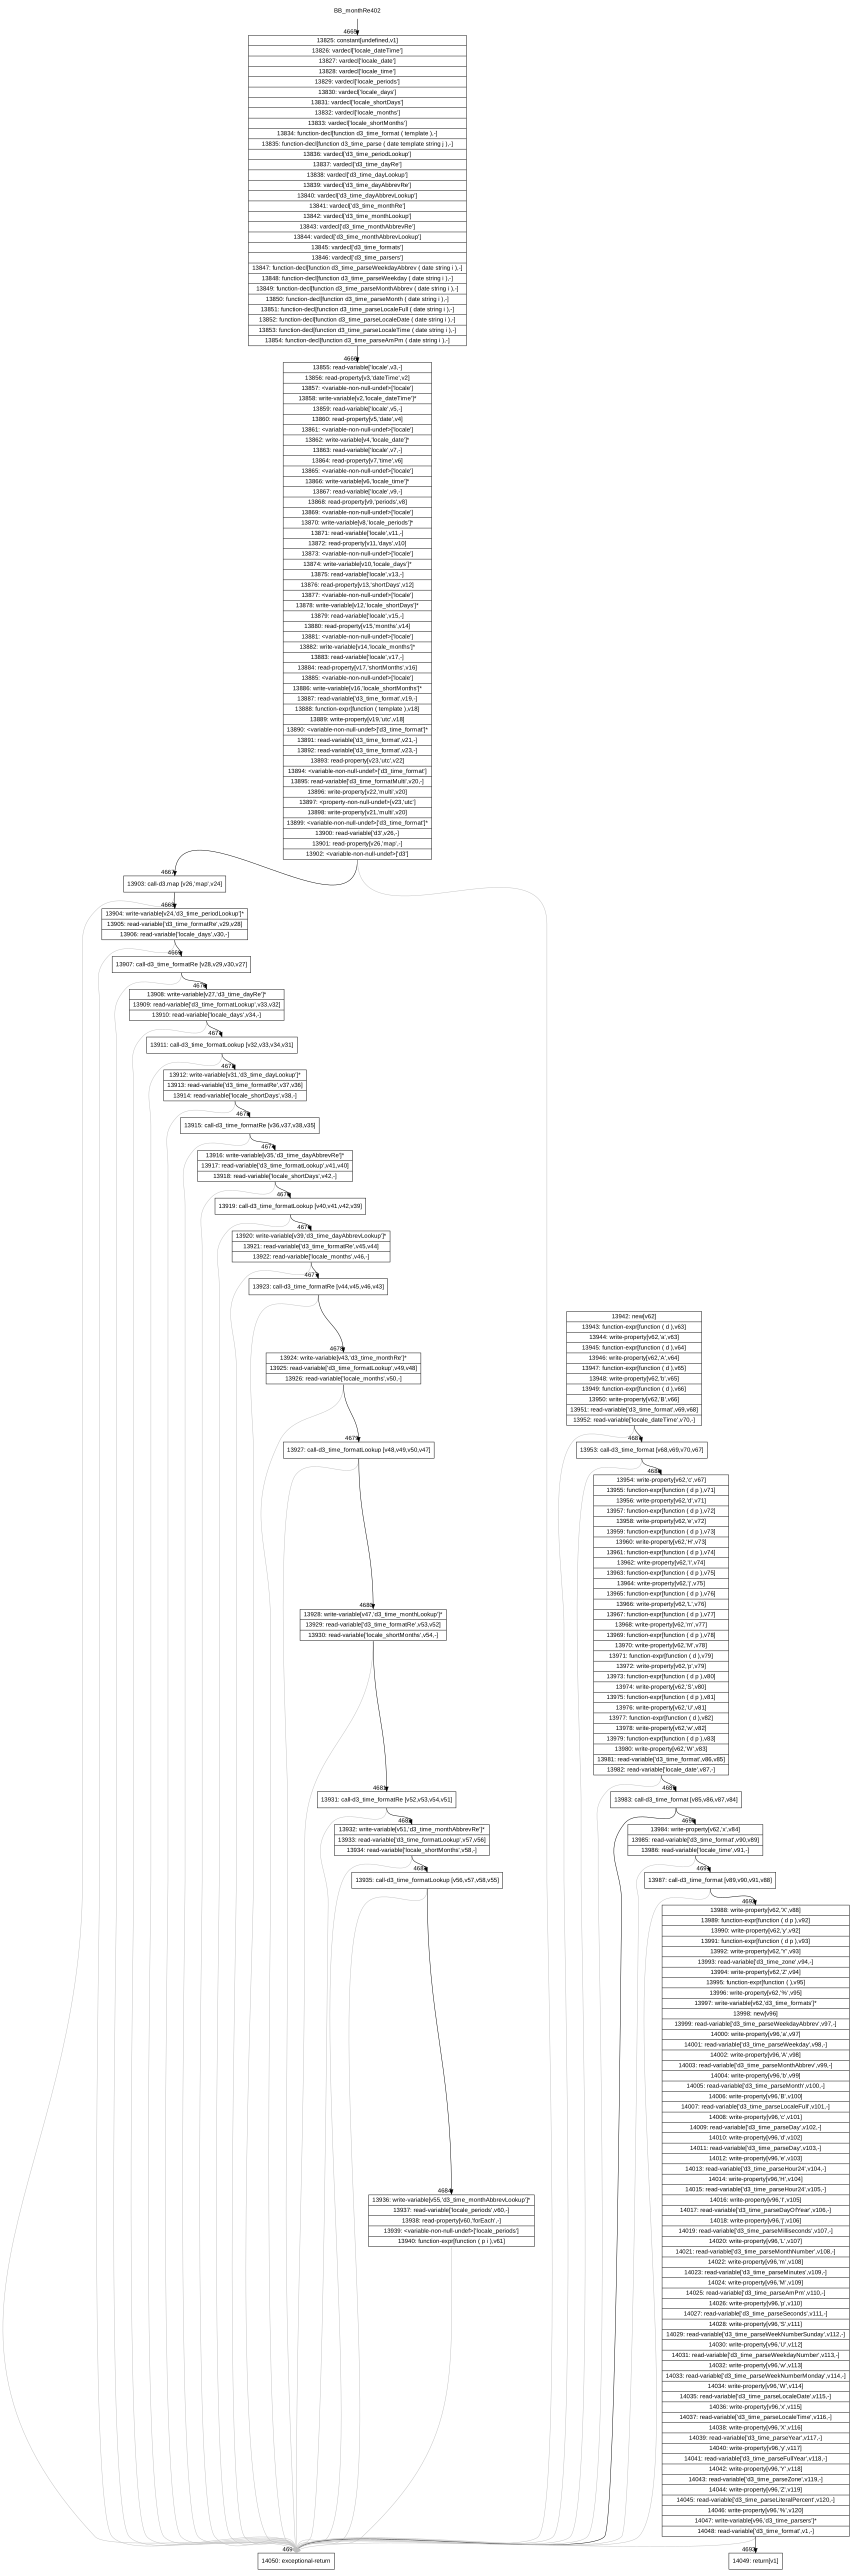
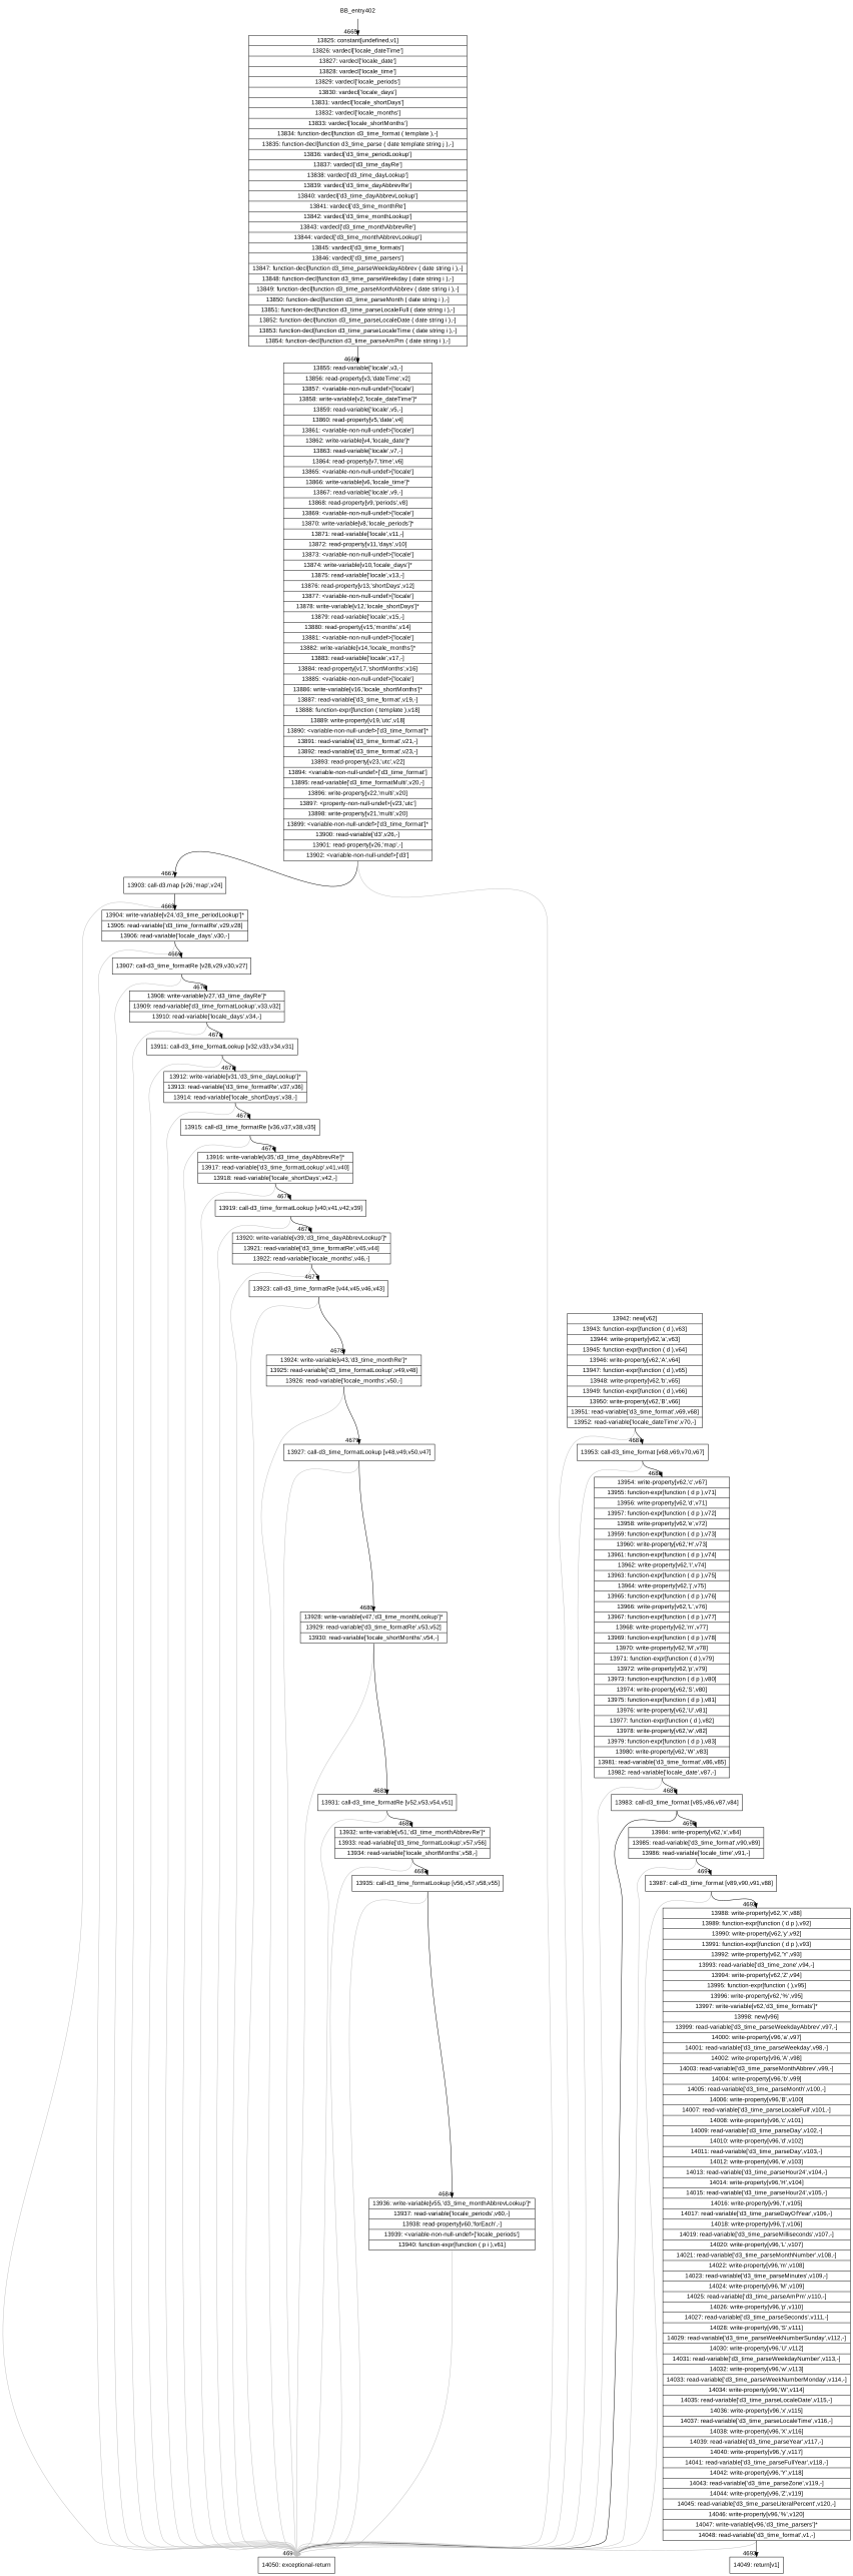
  digraph {
    fontname="Liberation Sans"
    rankdir=TD
    node [fontname="Liberation Sans" shape=record]
    edge [fontname="Liberation Sans" headport=n tailport=s]
-   BB_entry402 [shape=none label=BB_monthRe402]
+   BB_entry402 [shape=none]
    n2 [label="{13825: constant[undefined,v1]|13826: vardecl['locale_dateTime']|13827: vardecl['locale_date']|13828: vardecl['locale_time']|13829: vardecl['locale_periods']|13830: vardecl['locale_days']|13831: vardecl['locale_shortDays']|13832: vardecl['locale_months']|13833: vardecl['locale_shortMonths']|13834: function-decl[function d3_time_format ( template ),-]|13835: function-decl[function d3_time_parse ( date template string j ),-]|13836: vardecl['d3_time_periodLookup']|13837: vardecl['d3_time_dayRe']|13838: vardecl['d3_time_dayLookup']|13839: vardecl['d3_time_dayAbbrevRe']|13840: vardecl['d3_time_dayAbbrevLookup']|13841: vardecl['d3_time_monthRe']|13842: vardecl['d3_time_monthLookup']|13843: vardecl['d3_time_monthAbbrevRe']|13844: vardecl['d3_time_monthAbbrevLookup']|13845: vardecl['d3_time_formats']|13846: vardecl['d3_time_parsers']|13847: function-decl[function d3_time_parseWeekdayAbbrev ( date string i ),-]|13848: function-decl[function d3_time_parseWeekday ( date string i ),-]|13849: function-decl[function d3_time_parseMonthAbbrev ( date string i ),-]|13850: function-decl[function d3_time_parseMonth ( date string i ),-]|13851: function-decl[function d3_time_parseLocaleFull ( date string i ),-]|13852: function-decl[function d3_time_parseLocaleDate ( date string i ),-]|13853: function-decl[function d3_time_parseLocaleTime ( date string i ),-]|13854: function-decl[function d3_time_parseAmPm ( date string i ),-]}"]
    n3 [label="{13855: read-variable['locale',v3,-]|13856: read-property[v3,'dateTime',v2]|13857: \<variable-non-null-undef\>['locale']|13858: write-variable[v2,'locale_dateTime']*|13859: read-variable['locale',v5,-]|13860: read-property[v5,'date',v4]|13861: \<variable-non-null-undef\>['locale']|13862: write-variable[v4,'locale_date']*|13863: read-variable['locale',v7,-]|13864: read-property[v7,'time',v6]|13865: \<variable-non-null-undef\>['locale']|13866: write-variable[v6,'locale_time']*|13867: read-variable['locale',v9,-]|13868: read-property[v9,'periods',v8]|13869: \<variable-non-null-undef\>['locale']|13870: write-variable[v8,'locale_periods']*|13871: read-variable['locale',v11,-]|13872: read-property[v11,'days',v10]|13873: \<variable-non-null-undef\>['locale']|13874: write-variable[v10,'locale_days']*|13875: read-variable['locale',v13,-]|13876: read-property[v13,'shortDays',v12]|13877: \<variable-non-null-undef\>['locale']|13878: write-variable[v12,'locale_shortDays']*|13879: read-variable['locale',v15,-]|13880: read-property[v15,'months',v14]|13881: \<variable-non-null-undef\>['locale']|13882: write-variable[v14,'locale_months']*|13883: read-variable['locale',v17,-]|13884: read-property[v17,'shortMonths',v16]|13885: \<variable-non-null-undef\>['locale']|13886: write-variable[v16,'locale_shortMonths']*|13887: read-variable['d3_time_format',v19,-]|13888: function-expr[function ( template ),v18]|13889: write-property[v19,'utc',v18]|13890: \<variable-non-null-undef\>['d3_time_format']*|13891: read-variable['d3_time_format',v21,-]|13892: read-variable['d3_time_format',v23,-]|13893: read-property[v23,'utc',v22]|13894: \<variable-non-null-undef\>['d3_time_format']|13895: read-variable['d3_time_formatMulti',v20,-]|13896: write-property[v22,'multi',v20]|13897: \<property-non-null-undef\>[v23,'utc']|13898: write-property[v21,'multi',v20]|13899: \<variable-non-null-undef\>['d3_time_format']*|13900: read-variable['d3',v26,-]|13901: read-property[v26,'map',-]|13902: \<variable-non-null-undef\>['d3']}"]
    n4 [label="{13903: call-d3.map [v26,'map',v24]}"]
    n5 [label="{14050: exceptional-return}"]
    n6 [label="{13904: write-variable[v24,'d3_time_periodLookup']*|13905: read-variable['d3_time_formatRe',v29,v28]|13906: read-variable['locale_days',v30,-]}"]
    n7 [label="{13907: call-d3_time_formatRe [v28,v29,v30,v27]}"]
    n8 [label="{13908: write-variable[v27,'d3_time_dayRe']*|13909: read-variable['d3_time_formatLookup',v33,v32]|13910: read-variable['locale_days',v34,-]}"]
    n9 [label="{13911: call-d3_time_formatLookup [v32,v33,v34,v31]}"]
    n10 [label="{13912: write-variable[v31,'d3_time_dayLookup']*|13913: read-variable['d3_time_formatRe',v37,v36]|13914: read-variable['locale_shortDays',v38,-]}"]
    n11 [label="{13915: call-d3_time_formatRe [v36,v37,v38,v35]}"]
    n12 [label="{13916: write-variable[v35,'d3_time_dayAbbrevRe']*|13917: read-variable['d3_time_formatLookup',v41,v40]|13918: read-variable['locale_shortDays',v42,-]}"]
    n13 [label="{13919: call-d3_time_formatLookup [v40,v41,v42,v39]}"]
    n14 [label="{13920: write-variable[v39,'d3_time_dayAbbrevLookup']*|13921: read-variable['d3_time_formatRe',v45,v44]|13922: read-variable['locale_months',v46,-]}"]
    n15 [label="{13923: call-d3_time_formatRe [v44,v45,v46,v43]}"]
    n16 [label="{13924: write-variable[v43,'d3_time_monthRe']*|13925: read-variable['d3_time_formatLookup',v49,v48]|13926: read-variable['locale_months',v50,-]}"]
    n17 [label="{13927: call-d3_time_formatLookup [v48,v49,v50,v47]}"]
    n18 [label="{13928: write-variable[v47,'d3_time_monthLookup']*|13929: read-variable['d3_time_formatRe',v53,v52]|13930: read-variable['locale_shortMonths',v54,-]}"]
    n19 [label="{13931: call-d3_time_formatRe [v52,v53,v54,v51]}"]
    n20 [label="{13932: write-variable[v51,'d3_time_monthAbbrevRe']*|13933: read-variable['d3_time_formatLookup',v57,v56]|13934: read-variable['locale_shortMonths',v58,-]}"]
    n21 [label="{13935: call-d3_time_formatLookup [v56,v57,v58,v55]}"]
    n22 [label="{13936: write-variable[v55,'d3_time_monthAbbrevLookup']*|13937: read-variable['locale_periods',v60,-]|13938: read-property[v60,'forEach',-]|13939: \<variable-non-null-undef\>['locale_periods']|13940: function-expr[function ( p i ),v61]}"]
    n23 [label="{13942: new[v62]|13943: function-expr[function ( d ),v63]|13944: write-property[v62,'a',v63]|13945: function-expr[function ( d ),v64]|13946: write-property[v62,'A',v64]|13947: function-expr[function ( d ),v65]|13948: write-property[v62,'b',v65]|13949: function-expr[function ( d ),v66]|13950: write-property[v62,'B',v66]|13951: read-variable['d3_time_format',v69,v68]|13952: read-variable['locale_dateTime',v70,-]}"]
    n24 [label="{13953: call-d3_time_format [v68,v69,v70,v67]}"]
    n25 [label="{13954: write-property[v62,'c',v67]|13955: function-expr[function ( d p ),v71]|13956: write-property[v62,'d',v71]|13957: function-expr[function ( d p ),v72]|13958: write-property[v62,'e',v72]|13959: function-expr[function ( d p ),v73]|13960: write-property[v62,'H',v73]|13961: function-expr[function ( d p ),v74]|13962: write-property[v62,'I',v74]|13963: function-expr[function ( d p ),v75]|13964: write-property[v62,'j',v75]|13965: function-expr[function ( d p ),v76]|13966: write-property[v62,'L',v76]|13967: function-expr[function ( d p ),v77]|13968: write-property[v62,'m',v77]|13969: function-expr[function ( d p ),v78]|13970: write-property[v62,'M',v78]|13971: function-expr[function ( d ),v79]|13972: write-property[v62,'p',v79]|13973: function-expr[function ( d p ),v80]|13974: write-property[v62,'S',v80]|13975: function-expr[function ( d p ),v81]|13976: write-property[v62,'U',v81]|13977: function-expr[function ( d ),v82]|13978: write-property[v62,'w',v82]|13979: function-expr[function ( d p ),v83]|13980: write-property[v62,'W',v83]|13981: read-variable['d3_time_format',v86,v85]|13982: read-variable['locale_date',v87,-]}"]
    n26 [label="{13983: call-d3_time_format [v85,v86,v87,v84]}"]
    n27 [label="{13984: write-property[v62,'x',v84]|13985: read-variable['d3_time_format',v90,v89]|13986: read-variable['locale_time',v91,-]}"]
    n28 [label="{13987: call-d3_time_format [v89,v90,v91,v88]}"]
    n29 [label="{13988: write-property[v62,'X',v88]|13989: function-expr[function ( d p ),v92]|13990: write-property[v62,'y',v92]|13991: function-expr[function ( d p ),v93]|13992: write-property[v62,'Y',v93]|13993: read-variable['d3_time_zone',v94,-]|13994: write-property[v62,'Z',v94]|13995: function-expr[function ( ),v95]|13996: write-property[v62,'%',v95]|13997: write-variable[v62,'d3_time_formats']*|13998: new[v96]|13999: read-variable['d3_time_parseWeekdayAbbrev',v97,-]|14000: write-property[v96,'a',v97]|14001: read-variable['d3_time_parseWeekday',v98,-]|14002: write-property[v96,'A',v98]|14003: read-variable['d3_time_parseMonthAbbrev',v99,-]|14004: write-property[v96,'b',v99]|14005: read-variable['d3_time_parseMonth',v100,-]|14006: write-property[v96,'B',v100]|14007: read-variable['d3_time_parseLocaleFull',v101,-]|14008: write-property[v96,'c',v101]|14009: read-variable['d3_time_parseDay',v102,-]|14010: write-property[v96,'d',v102]|14011: read-variable['d3_time_parseDay',v103,-]|14012: write-property[v96,'e',v103]|14013: read-variable['d3_time_parseHour24',v104,-]|14014: write-property[v96,'H',v104]|14015: read-variable['d3_time_parseHour24',v105,-]|14016: write-property[v96,'I',v105]|14017: read-variable['d3_time_parseDayOfYear',v106,-]|14018: write-property[v96,'j',v106]|14019: read-variable['d3_time_parseMilliseconds',v107,-]|14020: write-property[v96,'L',v107]|14021: read-variable['d3_time_parseMonthNumber',v108,-]|14022: write-property[v96,'m',v108]|14023: read-variable['d3_time_parseMinutes',v109,-]|14024: write-property[v96,'M',v109]|14025: read-variable['d3_time_parseAmPm',v110,-]|14026: write-property[v96,'p',v110]|14027: read-variable['d3_time_parseSeconds',v111,-]|14028: write-property[v96,'S',v111]|14029: read-variable['d3_time_parseWeekNumberSunday',v112,-]|14030: write-property[v96,'U',v112]|14031: read-variable['d3_time_parseWeekdayNumber',v113,-]|14032: write-property[v96,'w',v113]|14033: read-variable['d3_time_parseWeekNumberMonday',v114,-]|14034: write-property[v96,'W',v114]|14035: read-variable['d3_time_parseLocaleDate',v115,-]|14036: write-property[v96,'x',v115]|14037: read-variable['d3_time_parseLocaleTime',v116,-]|14038: write-property[v96,'X',v116]|14039: read-variable['d3_time_parseYear',v117,-]|14040: write-property[v96,'y',v117]|14041: read-variable['d3_time_parseFullYear',v118,-]|14042: write-property[v96,'Y',v118]|14043: read-variable['d3_time_parseZone',v119,-]|14044: write-property[v96,'Z',v119]|14045: read-variable['d3_time_parseLiteralPercent',v120,-]|14046: write-property[v96,'%',v120]|14047: write-variable[v96,'d3_time_parsers']*|14048: read-variable['d3_time_format',v1,-]}"]
    n30 [label="{14049: return[v1]}"]
    BB_entry402 -> n2 [headlabel="    4665"]
    n2 -> n3 [headlabel="      4666"]
    n3 -> n4 [headlabel="      4667"]
    n3 -> n5 [color=gray headlabel="      4694"]
    n4 -> n5 [color=gray]
    n4 -> n6 [headlabel="      4668"]
    n6 -> n5 [color=gray]
    n6 -> n7 [headlabel="      4669"]
    n7 -> n5 [color=gray]
    n7 -> n8 [headlabel="      4670"]
    n8 -> n5 [color=gray]
    n8 -> n9 [headlabel="      4671"]
    n9 -> n5 [color=gray]
    n9 -> n10 [headlabel="      4672"]
    n10 -> n5 [color=gray]
    n10 -> n11 [headlabel="      4673"]
    n11 -> n5 [color=gray]
    n11 -> n12 [headlabel="      4674"]
    n12 -> n5 [color=gray]
    n12 -> n13 [headlabel="      4675"]
    n13 -> n5 [color=gray]
    n13 -> n14 [headlabel="      4676"]
    n14 -> n5 [color=gray]
    n14 -> n15 [headlabel="      4677"]
    n15 -> n5 [color=gray]
    n15 -> n16 [headlabel="      4678"]
    n16 -> n5 [color=gray]
    n16 -> n17 [headlabel="      4679"]
    n17 -> n5 [color=gray]
    n17 -> n18 [headlabel="      4680"]
    n18 -> n5 [color=gray]
    n18 -> n19 [headlabel="      4681"]
    n19 -> n5 [color=gray]
    n19 -> n20 [headlabel="      4682"]
    n20 -> n5 [color=gray]
    n20 -> n21 [headlabel="      4683"]
    n21 -> n5 [color=gray]
    n21 -> n22 [headlabel="      4684"]
    n22 -> n5 [color=gray]
    n23 -> n5 [color=gray]
    n23 -> n24 [headlabel="      4687"]
    n24 -> n5 [color=gray]
    n24 -> n25 [headlabel="      4688"]
    n25 -> n5 [color=gray]
    n25 -> n26 [headlabel="      4689"]
    n26 -> n5 [color=black]
    n26 -> n27 [headlabel="      4690"]
    n27 -> n5 [color=gray]
    n27 -> n28 [headlabel="      4691"]
    n28 -> n5 [color=gray]
    n28 -> n29 [headlabel="      4692"]
    n29 -> n5 [color=gray]
    n29 -> n30 [headlabel="      4693"]
  }
